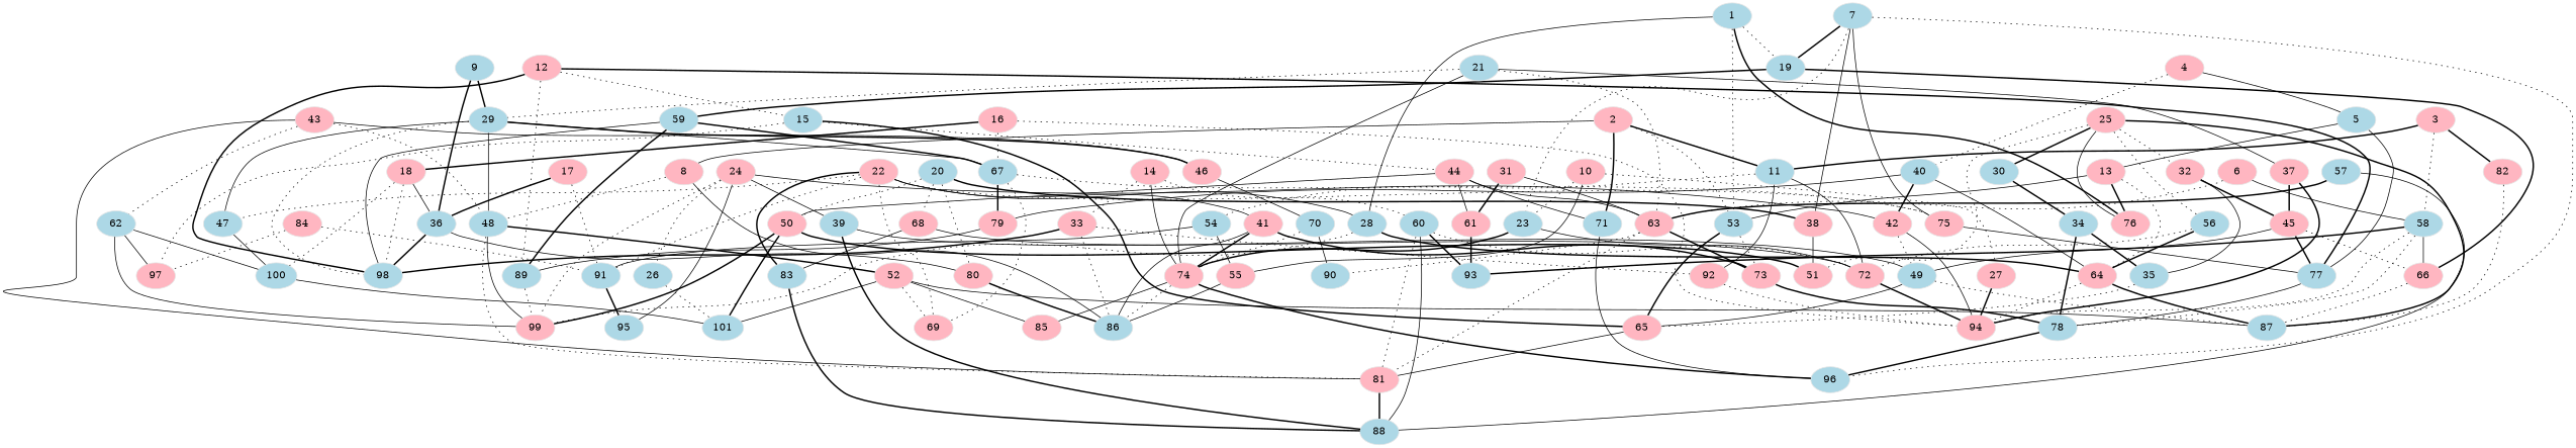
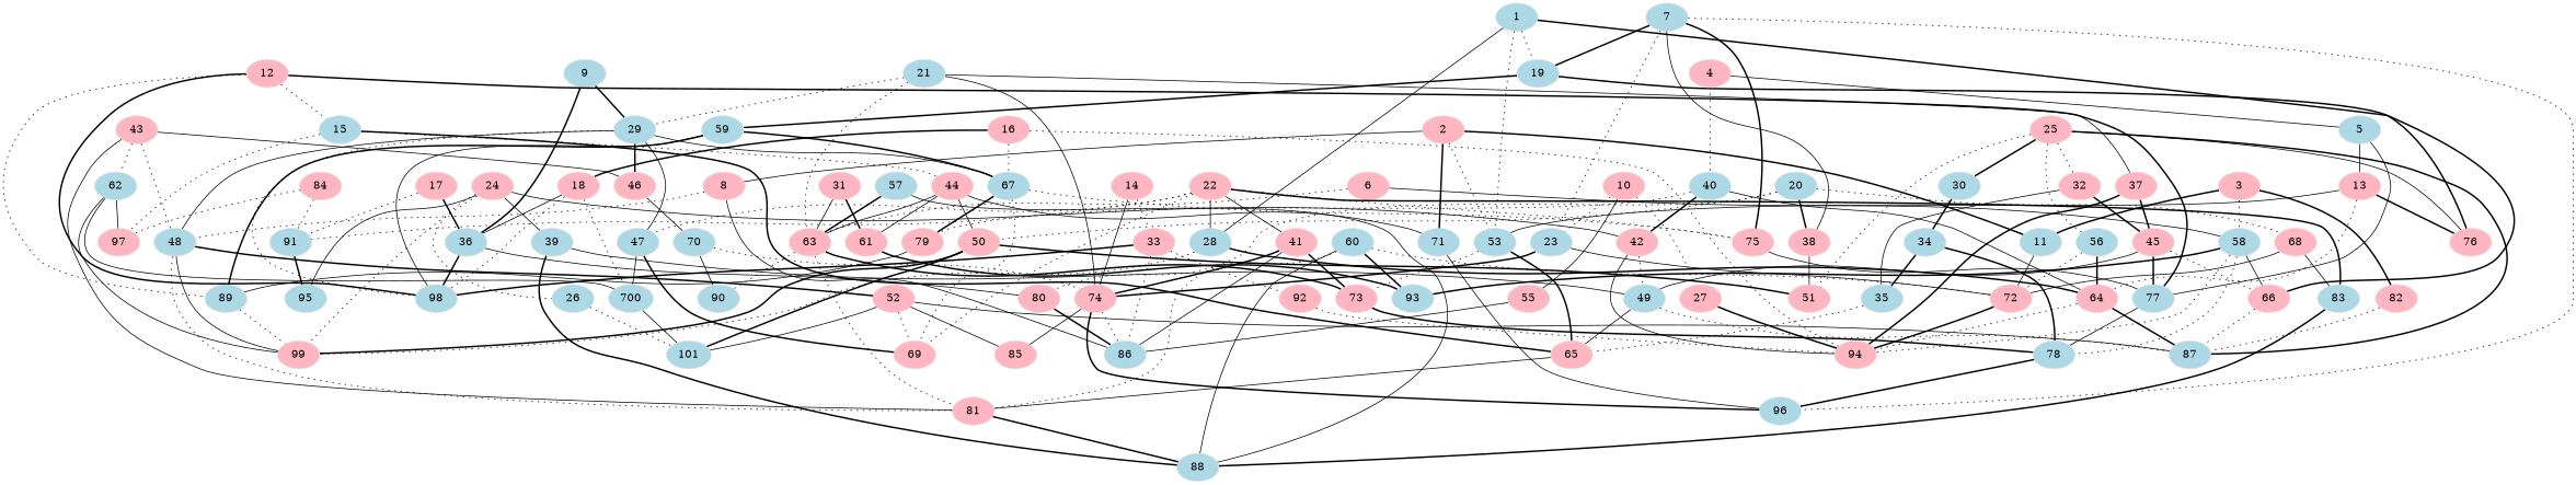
  graph {
    node [color=gray90 fillcolor=lightpink style=filled]
    edge [style=dotted]
    1 [fillcolor=lightblue]
    19 [fillcolor=lightblue]
    28 [fillcolor=lightblue]
    53 [fillcolor=lightblue]
    76
    59 [fillcolor=lightblue]
    66
    64
    99
    65
    73
    2
    8
    11 [fillcolor=lightblue]
    71 [fillcolor=lightblue]
    48 [fillcolor=lightblue]
    86 [fillcolor=lightblue]
-   54 [fillcolor=lightblue]
    72
    92
    96 [fillcolor=lightblue]
    3
    58 [fillcolor=lightblue]
    82
    94
    78 [fillcolor=lightblue]
    93 [fillcolor=lightblue]
    87 [fillcolor=lightblue]
    5 [fillcolor=lightblue]
    4
    40 [fillcolor=lightblue]
    13
    77 [fillcolor=lightblue]
    42
    79
    6
    63
    81
    90 [fillcolor=lightblue]
    7 [fillcolor=lightblue]
    23 [fillcolor=lightblue]
    38
    75
    74
    51
    52
    9 [fillcolor=lightblue]
    29 [fillcolor=lightblue]
    36 [fillcolor=lightblue]
    98 [fillcolor=lightblue]
    67 [fillcolor=lightblue]
    47 [fillcolor=lightblue]
    46
    80
    10
    27
    55
    91 [fillcolor=lightblue]
    12
    15 [fillcolor=lightblue]
    89 [fillcolor=lightblue]
    44
    97
    14
    33
    60 [fillcolor=lightblue]
    88 [fillcolor=lightblue]
    85
    50
    61
    16
    18
-   100 [fillcolor=lightblue]
+   100 [fillcolor=lightblue label=700]
    69
    17
    95 [fillcolor=lightblue]
    101 [fillcolor=lightblue]
    20 [fillcolor=lightblue]
    68
    83 [fillcolor=lightblue]
    21 [fillcolor=lightblue]
    37
    45
    84
    22
    41
    26 [fillcolor=lightblue]
    24
    39 [fillcolor=lightblue]
    49 [fillcolor=lightblue]
    25
    30 [fillcolor=lightblue]
    32
    56 [fillcolor=lightblue]
    34 [fillcolor=lightblue]
    35 [fillcolor=lightblue]
    70 [fillcolor=lightblue]
    31
    43
    62 [fillcolor=lightblue]
    57 [fillcolor=lightblue]
    1 -- 19
    1 -- 28 [style=solid]
    1 -- 53
    1 -- 76 [style=bold]
    19 -- 59 [style=bold]
    19 -- 66 [style=bold]
    28 -- 64 [style=bold]
    28 -- 99
    53 -- 65 [style=bold]
    53 -- 73
    59 -- 98 [style=solid]
    59 -- 67 [style=bold]
    59 -- 89 [style=bold]
    66 -- 87
    64 -- 94
    64 -- 87 [style=bold]
    65 -- 81 [style=solid]
    73 -- 78 [style=bold]
    2 -- 53
    2 -- 8 [style=solid]
    2 -- 11 [style=bold]
    2 -- 71 [style=bold]
    8 -- 48
    8 -- 86 [style=solid]
-   11 -- 54
    11 -- 72 [style=solid]
-   11 -- 92 [style=solid]
    71 -- 96 [style=solid]
    48 -- 99 [style=solid]
    48 -- 81
    48 -- 52 [style=bold]
-   54 -- 55 [style=solid]
-   54 -- 91 [style=solid]
    72 -- 94 [style=bold]
    92 -- 94
    3 -- 11 [style=bold]
    3 -- 58
    3 -- 82 [style=bold]
    58 -- 66 [style=solid]
    58 -- 94
    58 -- 78
    58 -- 93 [style=bold]
    82 -- 87
    78 -- 96 [style=bold]
    5 -- 13 [style=solid]
    5 -- 77 [style=solid]
    4 -- 5 [style=solid]
    4 -- 40
    40 -- 64 [style=solid]
    40 -- 42 [style=bold]
-   40 -- 79 [style=solid]
+   40 -- 79
    13 -- 53 [style=solid]
    13 -- 76 [style=bold]
    13 -- 64
    77 -- 78 [style=solid]
    42 -- 94 [style=solid]
    42 -- 49
    79 -- 89 [style=solid]
    6 -- 58 [style=solid]
    6 -- 63
    63 -- 73 [style=bold]
    63 -- 81
    63 -- 90
    81 -- 88 [style=bold]
    7 -- 19 [style=bold]
    7 -- 96
    7 -- 23
    7 -- 38 [style=solid]
-   7 -- 75 [style=solid]
+   7 -- 75 [style=bold]
    23 -- 72 [style=solid]
    23 -- 74 [style=bold]
    38 -- 51 [style=solid]
    75 -- 77 [style=solid]
    74 -- 86
    74 -- 96 [style=bold]
    74 -- 85 [style=solid]
    52 -- 87 [style=solid]
    52 -- 85 [style=solid]
    52 -- 69
    52 -- 101 [style=solid]
    9 -- 29 [style=bold]
    9 -- 36 [style=bold]
    29 -- 48 [style=solid]
    29 -- 98
    29 -- 67 [style=solid]
    29 -- 47 [style=solid]
    29 -- 46 [style=bold]
    36 -- 98 [style=bold]
    36 -- 80 [style=solid]
    67 -- 79 [style=bold]
    67 -- 75
    67 -- 69
    47 -- 100 [style=solid]
+   47 -- 69 [style=bold]
    46 -- 70 [style=solid]
    80 -- 86 [style=bold]
    10 -- 23
    10 -- 27
    10 -- 55 [style=solid]
    27 -- 94 [style=bold]
    55 -- 86 [style=solid]
    91 -- 95 [style=bold]
    12 -- 77 [style=bold]
    12 -- 98 [style=bold]
    12 -- 15
    12 -- 89
    15 -- 65 [style=bold]
    15 -- 44
    15 -- 97
    89 -- 99
    44 -- 71 [style=solid]
    44 -- 63 [style=solid]
    44 -- 50 [style=solid]
    44 -- 61 [style=solid]
    14 -- 74 [style=solid]
    14 -- 33
-   14 -- 60
    33 -- 86
    33 -- 92
    33 -- 98 [style=bold]
    60 -- 72
    60 -- 93 [style=bold]
    60 -- 81
    60 -- 88 [style=solid]
    50 -- 99 [style=bold]
    50 -- 51 [style=bold]
    50 -- 101 [style=bold]
    61 -- 93 [style=bold]
    16 -- 94
    16 -- 67
    16 -- 18 [style=bold]
    18 -- 36 [style=solid]
    18 -- 98
    18 -- 100
    100 -- 101 [style=solid]
    17 -- 36 [style=bold]
    17 -- 91
    20 -- 38 [style=bold]
    20 -- 80
    20 -- 50
    20 -- 68
    68 -- 72 [style=solid]
    68 -- 83 [style=solid]
    83 -- 88 [style=bold]
    21 -- 63
    21 -- 74 [style=solid]
    21 -- 29
    21 -- 37 [style=solid]
    37 -- 94 [style=bold]
    37 -- 45 [style=bold]
    45 -- 66
    45 -- 77 [style=bold]
    45 -- 49 [style=solid]
    84 -- 91
    84 -- 97
    22 -- 28 [style=solid]
    22 -- 75
    22 -- 47
    22 -- 91
    22 -- 69
    22 -- 83 [style=bold]
    22 -- 41 [style=solid]
    41 -- 73 [style=bold]
    41 -- 86 [style=solid]
    41 -- 74 [style=bold]
    26 -- 101
    24 -- 99
    24 -- 42 [style=solid]
    24 -- 95 [style=solid]
    24 -- 26
    24 -- 39 [style=solid]
    39 -- 88 [style=bold]
    39 -- 49 [style=solid]
    49 -- 65 [style=solid]
    49 -- 87
    25 -- 76 [style=solid]
    25 -- 87 [style=bold]
    25 -- 51
    25 -- 30 [style=bold]
    25 -- 32
    25 -- 56
    30 -- 34 [style=bold]
    32 -- 45 [style=bold]
    32 -- 35 [style=solid]
    56 -- 64 [style=bold]
    56 -- 72
    34 -- 78 [style=bold]
    34 -- 35 [style=bold]
    35 -- 65
    70 -- 90 [style=solid]
    70 -- 74
    31 -- 63 [style=solid]
    31 -- 61 [style=bold]
    43 -- 48
    43 -- 81 [style=solid]
    43 -- 46 [style=solid]
    43 -- 62
    62 -- 99 [style=solid]
    62 -- 97 [style=solid]
    62 -- 100 [style=solid]
    57 -- 63 [style=bold]
    57 -- 88 [style=solid]
  }
